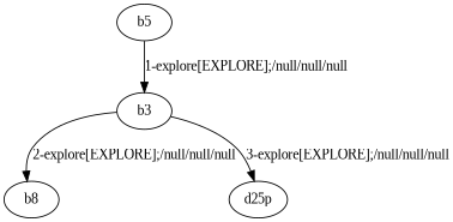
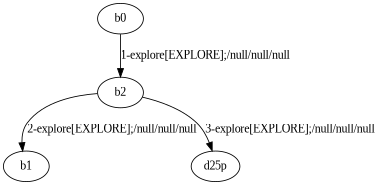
  digraph {
    fontname="Liberation Serif"
    node [fontname="Liberation Serif"]
    edge [fontname="Liberation Serif"]
-   b0 [label=b5]
-   b2 [label=b3]
-   b1 [label=b8]
+   b0
+   b2
+   b1
    d25p
    b0 -> b2 [label="1-explore[EXPLORE];/null/null/null"]
    b2 -> b1 [label="2-explore[EXPLORE];/null/null/null"]
    b2 -> d25p [label="3-explore[EXPLORE];/null/null/null"]
  }
